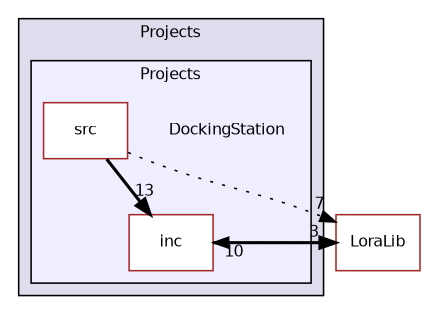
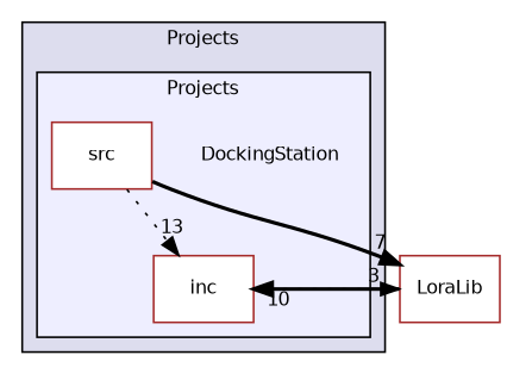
  digraph {
    compound=true
    node [fontname=Helvetica fontsize=10 shape=box color=brown fillcolor=white style=filled]
    edge [labeldistance=1.5 labelfontname=Helvetica labelfontsize=10 style=bold]
    n1 [label=DockingStation shape=plaintext color=darkorange fillcolor="" style=""]
    n2 [label=inc]
    n3 [label=src]
    n4 [label=LoraLib]
    subgraph cluster_1 {
      bgcolor="#ddddee"
      fontname=Helvetica
      fontsize=10
      label=Projects
      pencolor=black
      subgraph cluster_2 {
        bgcolor="#eeeeff"
        fontname=Helvetica
        fontsize=10
        pencolor=black
        n1
        n2
        n3
      }
    }
-   n2 -> n4 [headlabel=3]
-   n3 -> n2 [headlabel=13]
-   n3 -> n4 [headlabel=7 style=dotted]
-   n4 -> n2 [headlabel=10 style=dotted]
+   n2 -> n4 [headlabel=3 style=dotted]
+   n3 -> n2 [headlabel=13 style=dotted]
+   n3 -> n4 [headlabel=7]
+   n4 -> n2 [headlabel=10]
  }
